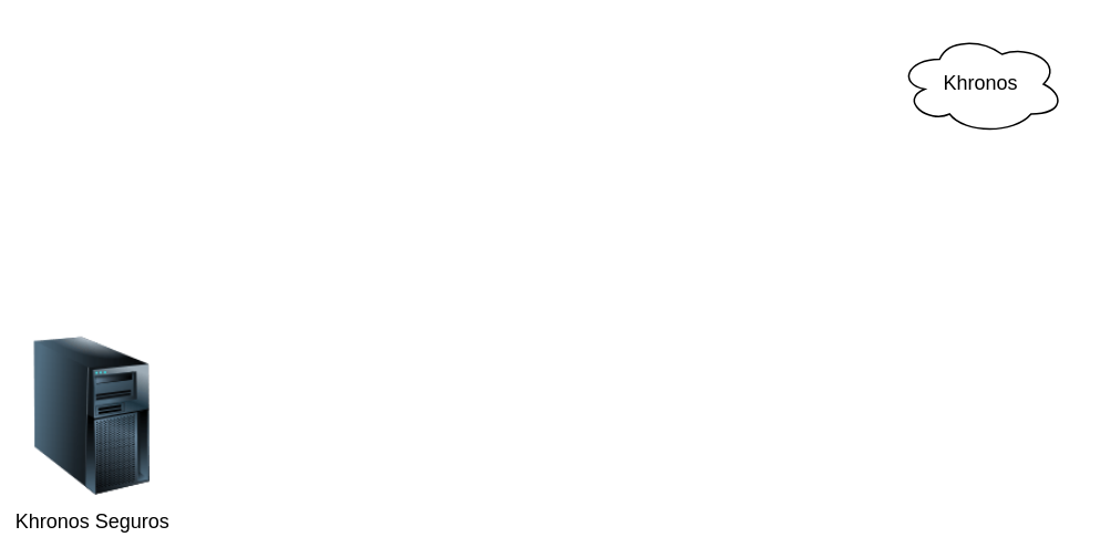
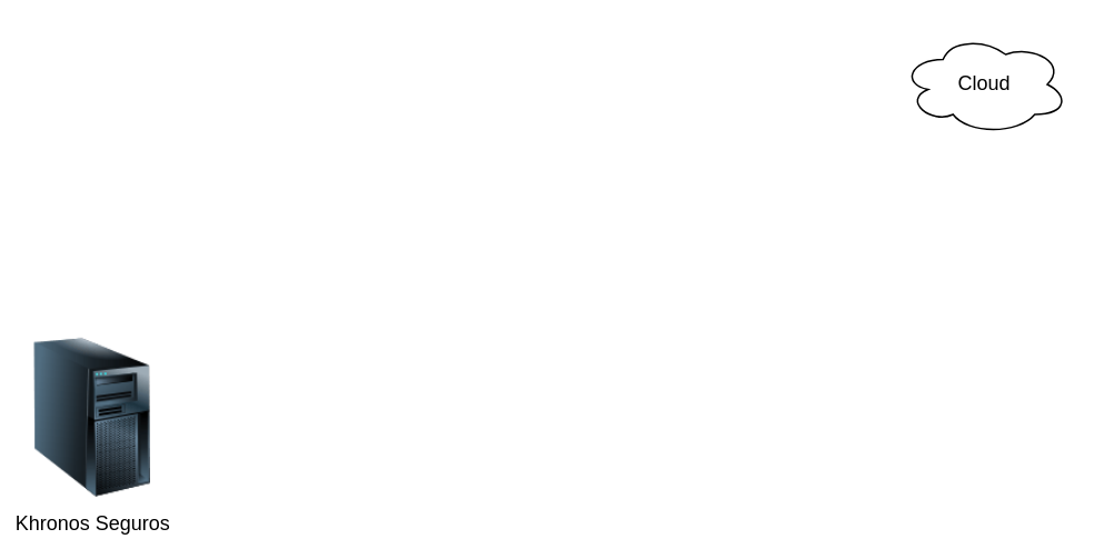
  <mxCell id="0" />
  <mxCell id="1" parent="0" />
  <mxCell id="2" value="Khronos Seguros" style="image;html=1;image=img/lib/clip_art/computers/Server_Tower_128x128.png" vertex="1" parent="1"><mxGeometry x="20" y="200" width="70" height="100" as="geometry" /></mxCell>
- <mxCell id="3" value="Khronos" style="ellipse;shape=cloud;whiteSpace=wrap;html=1;align=center;" vertex="1" parent="1"><mxGeometry x="540" y="20" width="100" height="60" as="geometry" /></mxCell>
+ <mxCell id="3" value="Cloud" style="ellipse;shape=cloud;whiteSpace=wrap;html=1;align=center;" vertex="1" parent="1"><mxGeometry x="540" y="20" width="100" height="60" as="geometry" /></mxCell>
